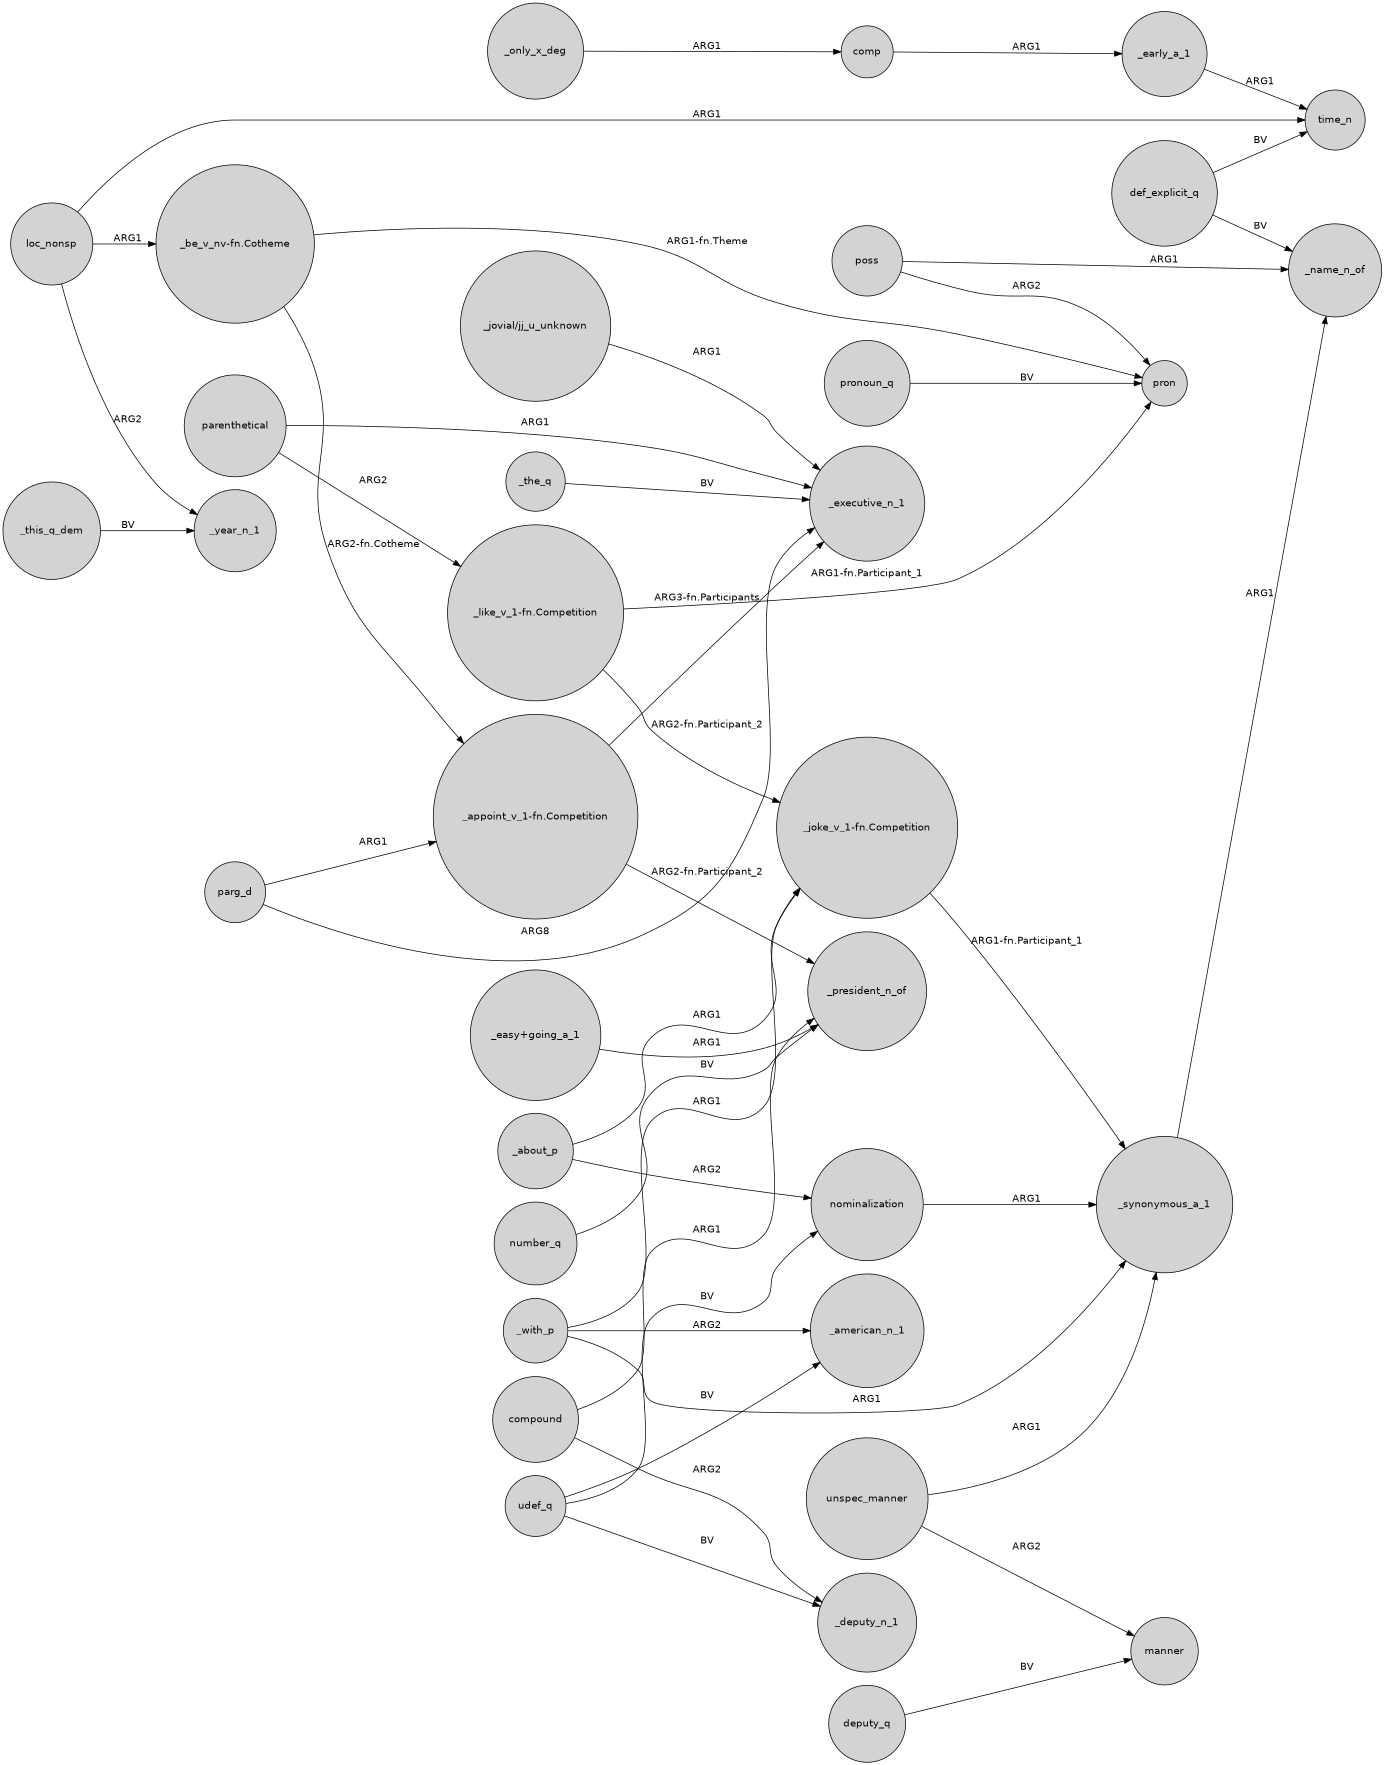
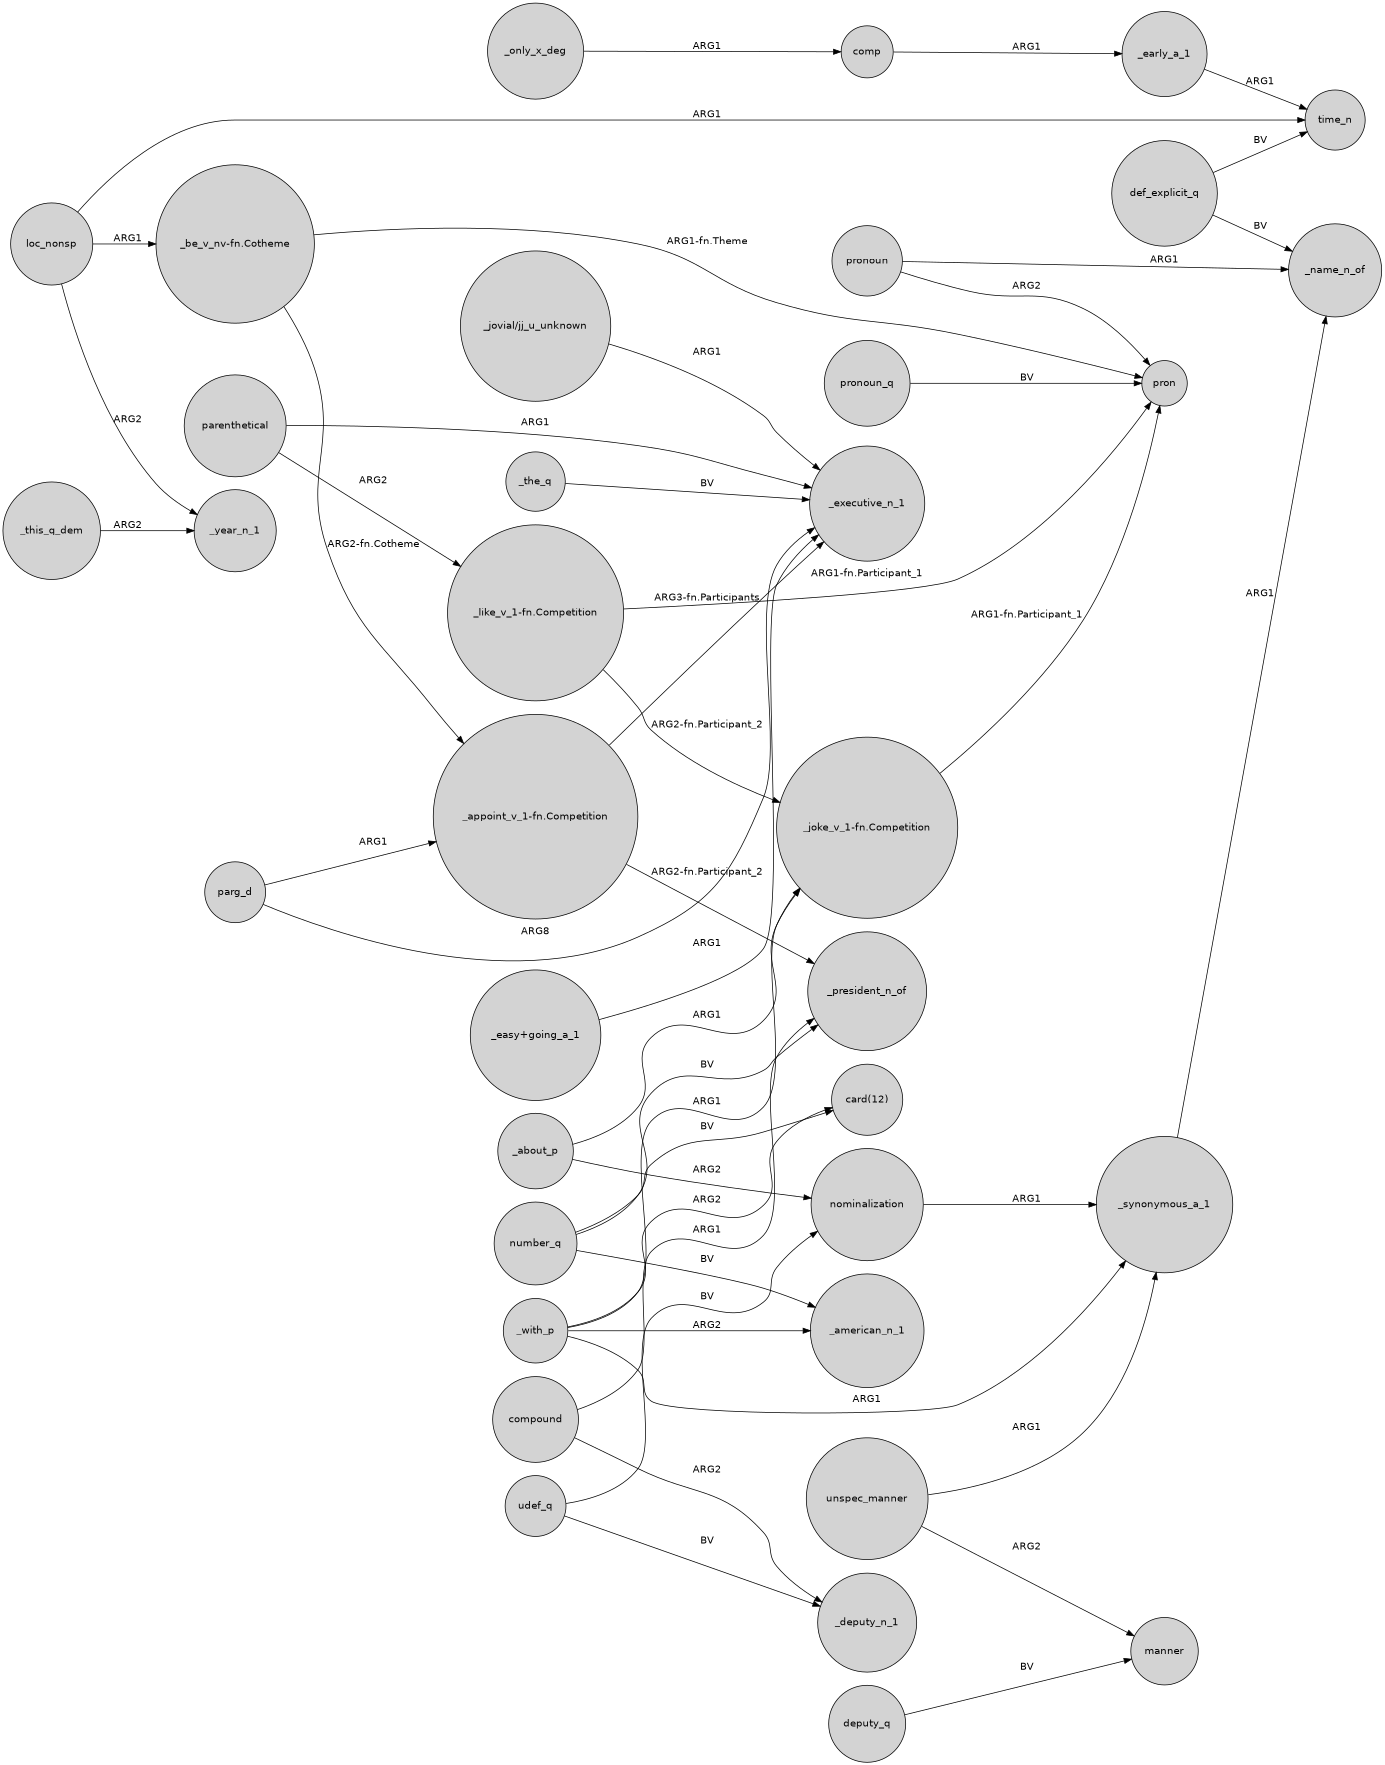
  digraph {
    fontname="DejaVu Sans"
    rankdir=LR
    node [fontname="DejaVu Sans" shape=circle style=filled]
    edge [fontname="DejaVu Sans"]
    _early_a_1
    time_n
-   poss
+   poss [label=pronoun]
    _name_n_of
    pron
    parenthetical
    _executive_n_1
    "_like_v_1-fn.Competition"
    "_joke_v_1-fn.Competition"
    unspec_manner
    manner
    _synonymous_a_1
    _with_p
    _american_n_1
+   "card(12)"
    _only_x_deg
    comp
    "_appoint_v_1-fn.Competition"
    _president_n_of
    "_be_v_nv-fn.Cotheme"
    udef_q
    nominalization
    _deputy_n_1
    loc_nonsp
    _year_n_1
    _about_p
    "_easy+going_a_1"
    number_q
    def_explicit_q
    pronoun_q
    parg_d
    _this_q_dem
    compound
    n34 [label=deputy_q]
    _the_q
    "_jovial/jj_u_unknown"
    _early_a_1 -> time_n [label=ARG1]
    poss -> _name_n_of [label=ARG1]
    poss -> pron [label=ARG2]
    parenthetical -> _executive_n_1 [label=ARG1]
    parenthetical -> "_like_v_1-fn.Competition" [label=ARG2]
    "_like_v_1-fn.Competition" -> pron [label="ARG1-fn.Participant_1"]
    "_like_v_1-fn.Competition" -> "_joke_v_1-fn.Competition" [label="ARG2-fn.Participant_2"]
-   "_joke_v_1-fn.Competition" -> _synonymous_a_1 [label="ARG1-fn.Participant_1"]
+   "_joke_v_1-fn.Competition" -> pron [label="ARG1-fn.Participant_1"]
    unspec_manner -> manner [label=ARG2]
    unspec_manner -> _synonymous_a_1 [label=ARG1]
    _synonymous_a_1 -> _name_n_of [label=ARG1]
    _with_p -> "_joke_v_1-fn.Competition" [label=ARG1]
    _with_p -> _synonymous_a_1 [label=ARG1]
    _with_p -> _american_n_1 [label=ARG2]
+   _with_p -> "card(12)" [label=ARG2]
    _only_x_deg -> comp [label=ARG1]
    comp -> _early_a_1 [label=ARG1]
    "_appoint_v_1-fn.Competition" -> _executive_n_1 [label="ARG3-fn.Participants"]
    "_appoint_v_1-fn.Competition" -> _president_n_of [label="ARG2-fn.Participant_2"]
    "_be_v_nv-fn.Cotheme" -> pron [label="ARG1-fn.Theme"]
    "_be_v_nv-fn.Cotheme" -> "_appoint_v_1-fn.Competition" [label="ARG2-fn.Cotheme"]
-   udef_q -> _american_n_1 [label=BV]
+   number_q -> _american_n_1 [label=BV]
    udef_q -> nominalization [label=BV]
    udef_q -> _deputy_n_1 [label=BV]
    nominalization -> _synonymous_a_1 [label=ARG1]
    loc_nonsp -> time_n [label=ARG1]
    loc_nonsp -> "_be_v_nv-fn.Cotheme" [label=ARG1]
    loc_nonsp -> _year_n_1 [label=ARG2]
    _about_p -> "_joke_v_1-fn.Competition" [label=ARG1]
    _about_p -> nominalization [label=ARG2]
-   "_easy+going_a_1" -> _president_n_of [label=ARG1]
+   "_easy+going_a_1" -> _executive_n_1 [label=ARG1]
+   number_q -> "card(12)" [label=BV]
    number_q -> _president_n_of [label=BV]
    def_explicit_q -> time_n [label=BV]
    def_explicit_q -> _name_n_of [label=BV]
    pronoun_q -> pron [label=BV]
    parg_d -> _executive_n_1 [label=ARG8]
    parg_d -> "_appoint_v_1-fn.Competition" [label=ARG1]
-   _this_q_dem -> _year_n_1 [label=BV]
+   _this_q_dem -> _year_n_1 [label=ARG2]
    compound -> _president_n_of [label=ARG1]
    compound -> _deputy_n_1 [label=ARG2]
    n34 -> manner [label=BV]
    _the_q -> _executive_n_1 [label=BV]
    "_jovial/jj_u_unknown" -> _executive_n_1 [label=ARG1]
  }
